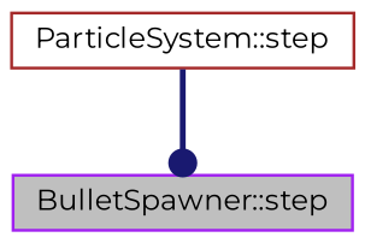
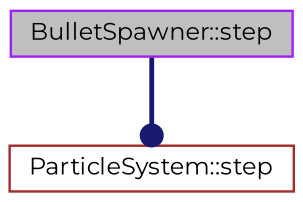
  digraph {
    rankdir=TB
    fontname=Montserrat
    node [fontname=Montserrat fontsize=10 shape=record style=filled]
    n1 [color=purple fillcolor=grey75 fontcolor=black height=0.2 label="BulletSpawner::step" width=0.4]
    n2 [color=brown fillcolor=white height=0.2 label="ParticleSystem::step" width=0.4]
-   n2 -> n1 [color=midnightblue fontname=Montserrat fontsize=10 labelfontname=Helvetica labelfontsize=10 style=bold arrowhead=dot]
+   n1 -> n2 [color=midnightblue fontname=Montserrat fontsize=10 labelfontname=Helvetica labelfontsize=10 style=bold arrowhead=dot]
  }
